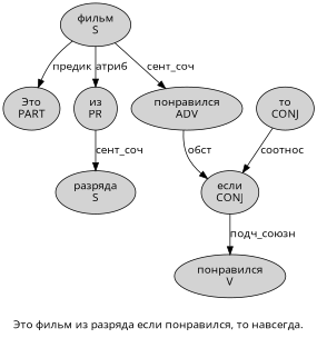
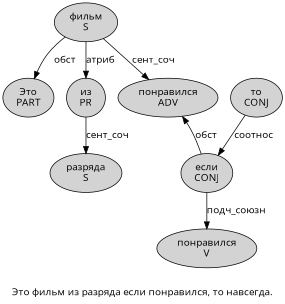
  digraph {
    fontname="Open Sans"
    label="Это фильм из разряда если понравился, то навсегда."
    node [fillcolor=lightgray fontname="Open Sans" penwidth=1 shape=ellipse style=filled]
    edge [fontname="Open Sans"]
    n1 [label="Это\nPART"]
    n2 [label="фильм\nS"]
    n3 [label="из\nPR"]
    n4 [label="понравился\nADV"]
    n5 [label="разряда\nS"]
    n6 [label="если\nCONJ"]
    n7 [label="понравился\nV"]
    n8 [label="то\nCONJ"]
-   n2 -> n1 [label="предик"]
+   n2 -> n1 [label="обст"]
    n2 -> n3 [label="атриб"]
    n2 -> n4 [label="сент_соч"]
    n3 -> n5 [label="сент_соч"]
-   n4 -> n6 [label="обст"]
+   n6 -> n4 [label="обст"]
    n6 -> n7 [label="подч_союзн"]
    n8 -> n6 [label="соотнос"]
  }
